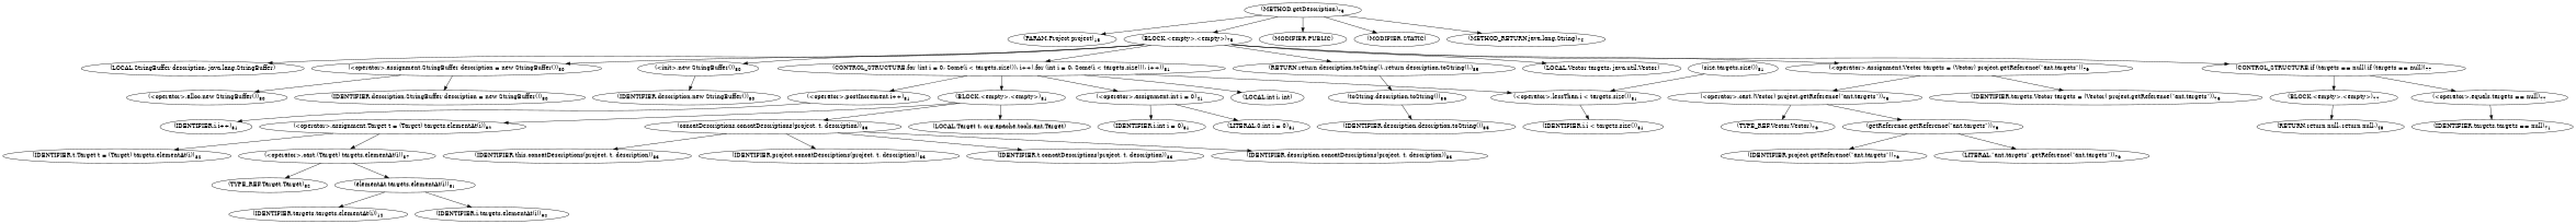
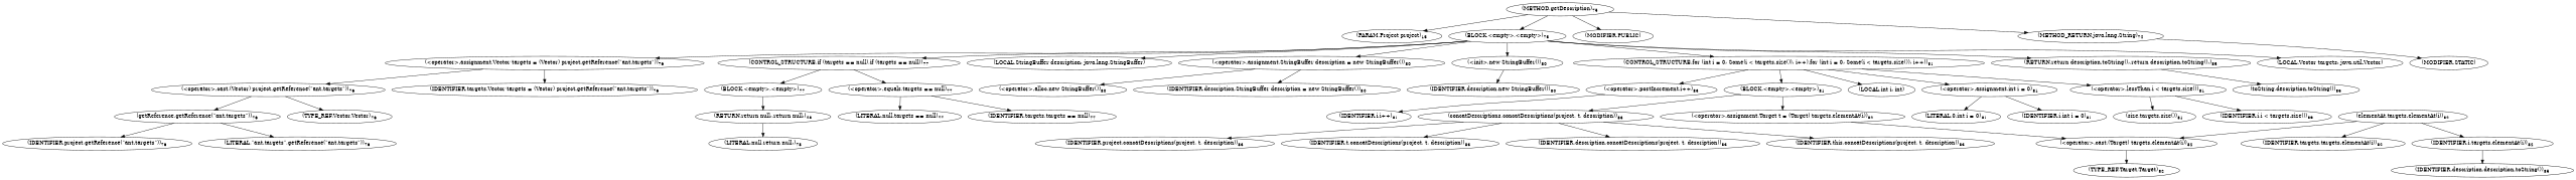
  digraph {
    n1 [label=<(METHOD,getDescription)<SUB>75</SUB>>]
    n2 [label=<(PARAM,Project project)<SUB>15</SUB>>]
    n3 [label=<(BLOCK,&lt;empty&gt;,&lt;empty&gt;)<SUB>75</SUB>>]
    n4 [label=<(MODIFIER,PUBLIC)>]
    n5 [label=<(MODIFIER,STATIC)>]
    n6 [label=<(METHOD_RETURN,java.lang.String)<SUB>74</SUB>>]
    n7 [label=<(LOCAL,Vector targets: java.util.Vector)>]
    n8 [label=<(&lt;operator&gt;.assignment,Vector targets = (Vector) project.getReference(&quot;ant.targets&quot;))<SUB>76</SUB>>]
    n9 [label=<(CONTROL_STRUCTURE,if (targets == null),if (targets == null))<SUB>77</SUB>>]
    n10 [label=<(LOCAL,StringBuffer description: java.lang.StringBuffer)>]
    n11 [label=<(&lt;operator&gt;.assignment,StringBuffer description = new StringBuffer())<SUB>80</SUB>>]
    n12 [label=<(&lt;init&gt;,new StringBuffer())<SUB>80</SUB>>]
    n13 [label=<(CONTROL_STRUCTURE,for (int i = 0; Some(i &lt; targets.size()); i++),for (int i = 0; Some(i &lt; targets.size()); i++))<SUB>81</SUB>>]
    n14 [label=<(RETURN,return description.toString();,return description.toString();)<SUB>85</SUB>>]
    n15 [label=<(IDENTIFIER,targets,Vector targets = (Vector) project.getReference(&quot;ant.targets&quot;))<SUB>76</SUB>>]
    n16 [label=<(&lt;operator&gt;.cast,(Vector) project.getReference(&quot;ant.targets&quot;))<SUB>76</SUB>>]
    n17 [label=<(&lt;operator&gt;.equals,targets == null)<SUB>77</SUB>>]
    n18 [label=<(BLOCK,&lt;empty&gt;,&lt;empty&gt;)<SUB>77</SUB>>]
    n19 [label=<(IDENTIFIER,description,StringBuffer description = new StringBuffer())<SUB>80</SUB>>]
    n20 [label=<(&lt;operator&gt;.alloc,new StringBuffer())<SUB>80</SUB>>]
    n21 [label=<(IDENTIFIER,description,new StringBuffer())<SUB>80</SUB>>]
    n22 [label=<(LOCAL,int i: int)>]
-   n23 [label=<(&lt;operator&gt;.assignment,int i = 0)<SUB>41</SUB>>]
+   n23 [label=<(&lt;operator&gt;.assignment,int i = 0)<SUB>81</SUB>>]
    n24 [label=<(&lt;operator&gt;.lessThan,i &lt; targets.size())<SUB>81</SUB>>]
-   n25 [label=<(&lt;operator&gt;.postIncrement,i++)<SUB>81</SUB>>]
+   n25 [label=<(&lt;operator&gt;.postIncrement,i++)<SUB>83</SUB>>]
    n26 [label=<(BLOCK,&lt;empty&gt;,&lt;empty&gt;)<SUB>81</SUB>>]
    n27 [label=<(toString,description.toString())<SUB>85</SUB>>]
    n28 [label=<(TYPE_REF,Vector,Vector)<SUB>76</SUB>>]
    n29 [label=<(getReference,getReference(&quot;ant.targets&quot;))<SUB>76</SUB>>]
    n30 [label=<(IDENTIFIER,project,getReference(&quot;ant.targets&quot;))<SUB>76</SUB>>]
    n31 [label=<(LITERAL,&quot;ant.targets&quot;,getReference(&quot;ant.targets&quot;))<SUB>76</SUB>>]
-   n32 [label=<(IDENTIFIER,targets,targets == null)<SUB>71</SUB>>]
+   n32 [label=<(IDENTIFIER,targets,targets == null)<SUB>77</SUB>>]
+   n33 [label=<(LITERAL,null,targets == null)<SUB>77</SUB>>]
    n34 [label=<(RETURN,return null;,return null;)<SUB>48</SUB>>]
+   n35 [label=<(LITERAL,null,return null;)<SUB>78</SUB>>]
    n36 [label=<(IDENTIFIER,i,int i = 0)<SUB>81</SUB>>]
    n37 [label=<(LITERAL,0,int i = 0)<SUB>81</SUB>>]
-   n38 [label=<(IDENTIFIER,i,i &lt; targets.size())<SUB>81</SUB>>]
+   n38 [label=<(IDENTIFIER,i,i &lt; targets.size())<SUB>89</SUB>>]
    n39 [label=<(size,targets.size())<SUB>81</SUB>>]
    n40 [label=<(IDENTIFIER,i,i++)<SUB>81</SUB>>]
-   n41 [label=<(LOCAL,Target t: org.apache.tools.ant.Target)>]
    n42 [label=<(&lt;operator&gt;.assignment,Target t = (Target) targets.elementAt(i))<SUB>82</SUB>>]
    n43 [label=<(concatDescriptions,concatDescriptions(project, t, description))<SUB>83</SUB>>]
-   n44 [label=<(IDENTIFIER,t,Target t = (Target) targets.elementAt(i))<SUB>82</SUB>>]
-   n45 [label=<(&lt;operator&gt;.cast,(Target) targets.elementAt(i))<SUB>87</SUB>>]
+   n45 [label=<(&lt;operator&gt;.cast,(Target) targets.elementAt(i))<SUB>82</SUB>>]
    n46 [label=<(IDENTIFIER,this,concatDescriptions(project, t, description))<SUB>83</SUB>>]
    n47 [label=<(IDENTIFIER,project,concatDescriptions(project, t, description))<SUB>83</SUB>>]
    n48 [label=<(IDENTIFIER,t,concatDescriptions(project, t, description))<SUB>83</SUB>>]
    n49 [label=<(IDENTIFIER,description,concatDescriptions(project, t, description))<SUB>83</SUB>>]
    n50 [label=<(TYPE_REF,Target,Target)<SUB>82</SUB>>]
-   n51 [label=<(elementAt,targets.elementAt(i))<SUB>81</SUB>>]
-   n52 [label=<(IDENTIFIER,targets,targets.elementAt(i))<SUB>12</SUB>>]
+   n51 [label=<(elementAt,targets.elementAt(i))<SUB>82</SUB>>]
+   n52 [label=<(IDENTIFIER,targets,targets.elementAt(i))<SUB>82</SUB>>]
    n53 [label=<(IDENTIFIER,i,targets.elementAt(i))<SUB>82</SUB>>]
    n54 [label=<(IDENTIFIER,description,description.toString())<SUB>85</SUB>>]
    n1 -> n2
    n1 -> n3
    n1 -> n4
-   n1 -> n5
+   n6 -> n5
    n1 -> n6
    n3 -> n7
    n3 -> n8
    n3 -> n9
    n3 -> n10
    n3 -> n11
    n3 -> n12
    n3 -> n13
    n3 -> n14
    n8 -> n15
    n8 -> n16
    n9 -> n17
    n9 -> n18
    n11 -> n19
    n11 -> n20
    n12 -> n21
    n13 -> n22
    n13 -> n23
    n13 -> n24
    n13 -> n25
    n13 -> n26
    n14 -> n27
    n16 -> n28
    n16 -> n29
    n17 -> n32
+   n17 -> n33
    n18 -> n34
    n23 -> n36
    n23 -> n37
    n24 -> n38
-   n39 -> n24
+   n24 -> n39
    n25 -> n40
-   n26 -> n41
    n26 -> n42
    n26 -> n43
-   n27 -> n54
+   n53 -> n54
    n29 -> n30
    n29 -> n31
-   n42 -> n44
+   n34 -> n35
    n42 -> n45
    n43 -> n46
    n43 -> n47
    n43 -> n48
    n43 -> n49
    n45 -> n50
-   n45 -> n51
+   n51 -> n45
    n51 -> n52
    n51 -> n53
  }
